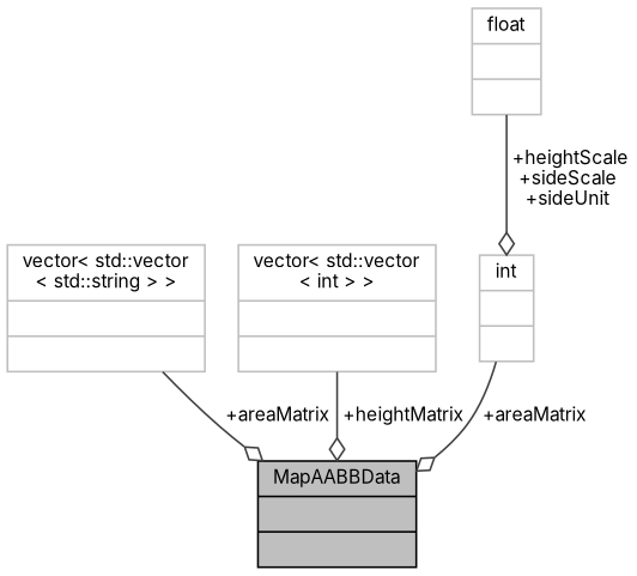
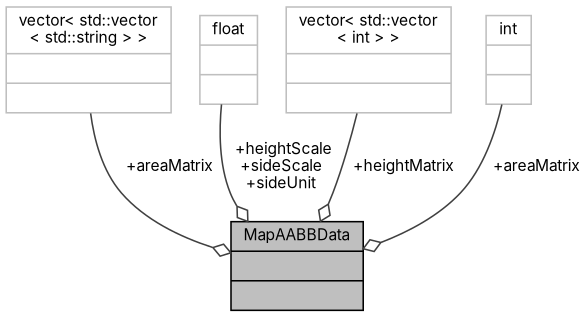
  digraph {
    fontname=Inter
    node [color=grey75 fillcolor=white fontname=Inter fontsize=10 shape=record style=filled]
    edge [arrowhead=odiamond color=grey25 fontname=Inter fontsize=10 labelfontname=Helvetica labelfontsize=10 style=solid]
    n1 [color=black fillcolor=grey75 fontcolor=black height=0.2 label="{MapAABBData\n||}" width=0.4]
    n2 [height=0.2 label="{vector\< std::vector\l\< std::string \> \>\n||}" width=0.4]
    n3 [height=0.2 label="{float\n||}" width=0.4]
    n4 [height=0.2 label="{vector\< std::vector\l\< int \> \>\n||}" width=0.4]
    n5 [height=0.2 label="{int\n||}" width=0.4]
    n2 -> n1 [label=" +areaMatrix"]
-   n3 -> n5 [label=" +heightScale\n+sideScale\n+sideUnit"]
+   n3 -> n1 [label=" +heightScale\n+sideScale\n+sideUnit"]
    n4 -> n1 [label=" +heightMatrix"]
    n5 -> n1 [label=" +areaMatrix"]
  }
